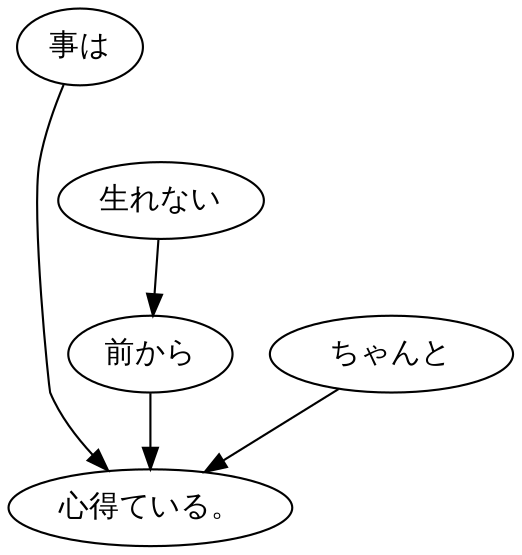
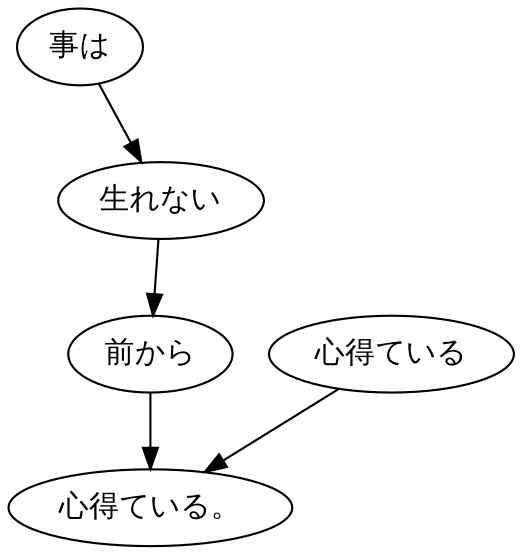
  digraph {
    n1 [label="心得ている。"]
    n2 [label="生れない"]
    n3 [label="前から"]
    n4 [label="事は"]
-   n5 [label="ちゃんと"]
+   n5 [label="心得ている"]
    n2 -> n3
    n3 -> n1
-   n4 -> n1
+   n4 -> n2
    n5 -> n1
  }
